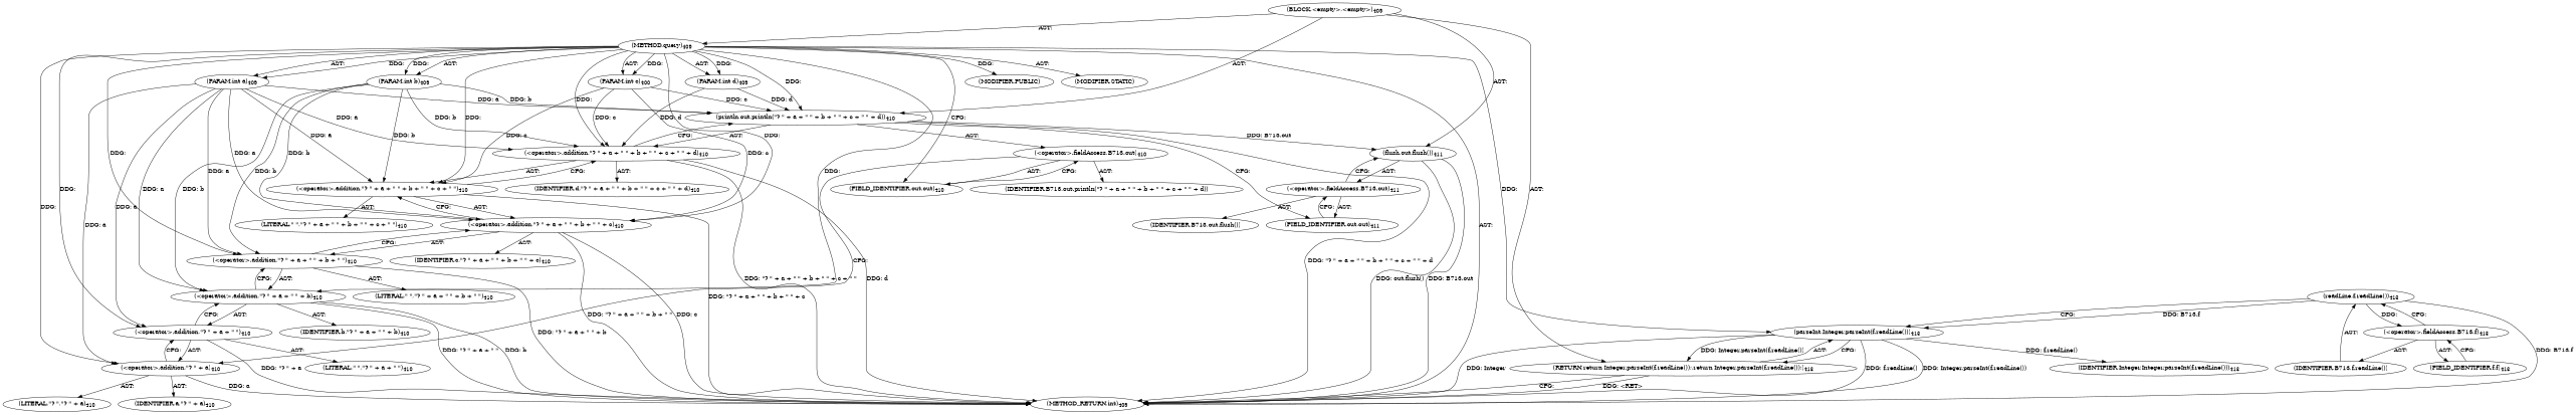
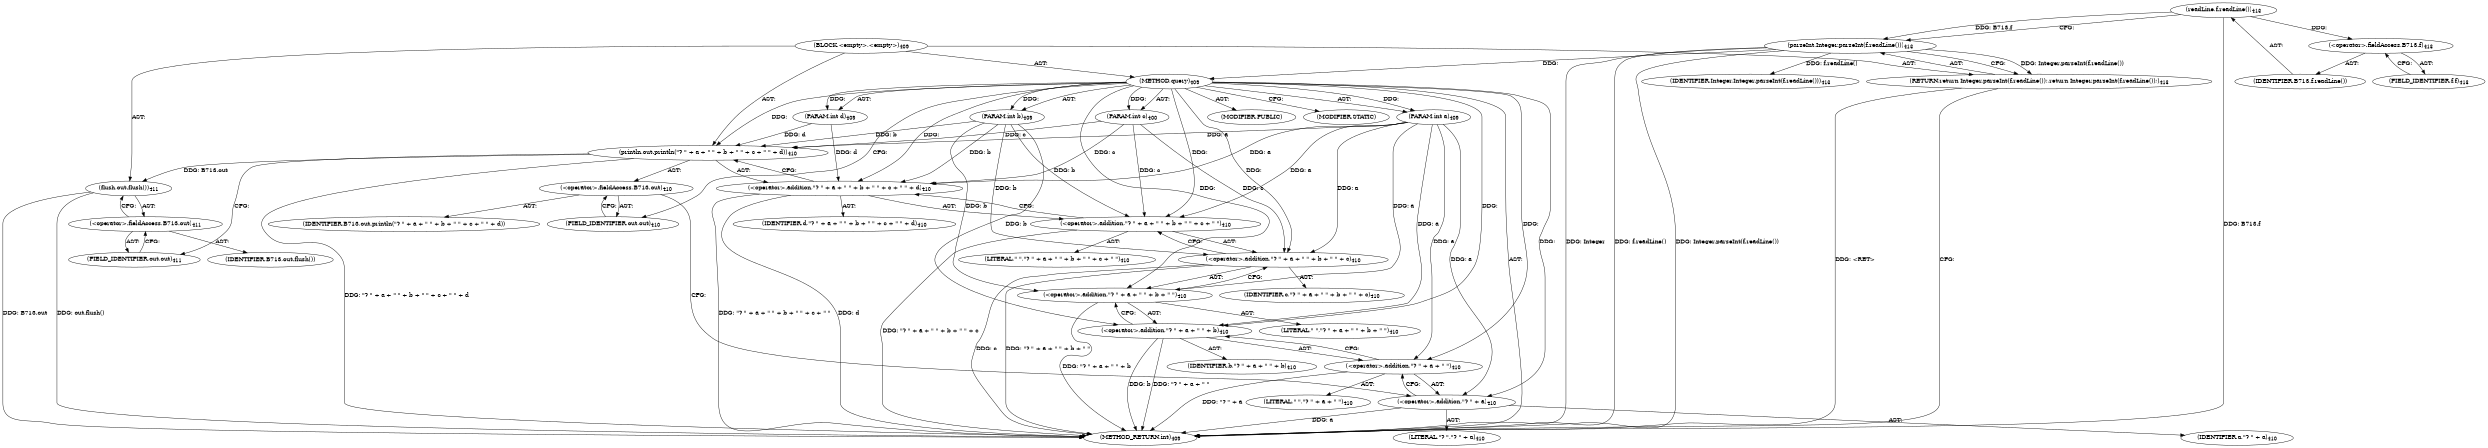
  digraph {
    n1 [label=<(METHOD,query)<SUB>409</SUB>>]
    n2 [label=<(PARAM,int a)<SUB>409</SUB>>]
    n3 [label=<(PARAM,int b)<SUB>409</SUB>>]
    n4 [label=<(PARAM,int c)<SUB>400</SUB>>]
    n5 [label=<(PARAM,int d)<SUB>409</SUB>>]
    n6 [label=<(println,out.println(&quot;? &quot; + a + &quot; &quot; + b + &quot; &quot; + c + &quot; &quot; + d))<SUB>410</SUB>>]
    n7 [label=<(FIELD_IDENTIFIER,out,out)<SUB>410</SUB>>]
    n8 [label=<(&lt;operator&gt;.addition,&quot;? &quot; + a + &quot; &quot; + b + &quot; &quot; + c + &quot; &quot; + d)<SUB>410</SUB>>]
    n9 [label=<(&lt;operator&gt;.addition,&quot;? &quot; + a + &quot; &quot; + b + &quot; &quot; + c + &quot; &quot;)<SUB>410</SUB>>]
    n10 [label=<(&lt;operator&gt;.addition,&quot;? &quot; + a + &quot; &quot; + b + &quot; &quot; + c)<SUB>410</SUB>>]
    n11 [label=<(&lt;operator&gt;.addition,&quot;? &quot; + a + &quot; &quot; + b + &quot; &quot;)<SUB>410</SUB>>]
    n12 [label=<(&lt;operator&gt;.addition,&quot;? &quot; + a + &quot; &quot; + b)<SUB>410</SUB>>]
    n13 [label=<(&lt;operator&gt;.addition,&quot;? &quot; + a + &quot; &quot;)<SUB>410</SUB>>]
    n14 [label=<(&lt;operator&gt;.addition,&quot;? &quot; + a)<SUB>410</SUB>>]
    n15 [label=<(parseInt,Integer.parseInt(f.readLine()))<SUB>413</SUB>>]
    n16 [label=<(MODIFIER,PUBLIC)>]
    n17 [label=<(MODIFIER,STATIC)>]
    n18 [label=<(METHOD_RETURN,int)<SUB>409</SUB>>]
    n19 [label=<(BLOCK,&lt;empty&gt;,&lt;empty&gt;)<SUB>409</SUB>>]
    n20 [label=<(flush,out.flush())<SUB>411</SUB>>]
    n21 [label=<(RETURN,return Integer.parseInt(f.readLine());,return Integer.parseInt(f.readLine());)<SUB>413</SUB>>]
    n22 [label=<(&lt;operator&gt;.fieldAccess,B713.out)<SUB>410</SUB>>]
    n23 [label=<(FIELD_IDENTIFIER,out,out)<SUB>411</SUB>>]
    n24 [label=<(IDENTIFIER,d,&quot;? &quot; + a + &quot; &quot; + b + &quot; &quot; + c + &quot; &quot; + d)<SUB>410</SUB>>]
    n25 [label=<(LITERAL,&quot; &quot;,&quot;? &quot; + a + &quot; &quot; + b + &quot; &quot; + c + &quot; &quot;)<SUB>410</SUB>>]
    n26 [label=<(IDENTIFIER,c,&quot;? &quot; + a + &quot; &quot; + b + &quot; &quot; + c)<SUB>410</SUB>>]
    n27 [label=<(LITERAL,&quot; &quot;,&quot;? &quot; + a + &quot; &quot; + b + &quot; &quot;)<SUB>410</SUB>>]
    n28 [label=<(IDENTIFIER,b,&quot;? &quot; + a + &quot; &quot; + b)<SUB>410</SUB>>]
    n29 [label=<(LITERAL,&quot; &quot;,&quot;? &quot; + a + &quot; &quot;)<SUB>410</SUB>>]
    n30 [label=<(LITERAL,&quot;? &quot;,&quot;? &quot; + a)<SUB>410</SUB>>]
    n31 [label=<(IDENTIFIER,a,&quot;? &quot; + a)<SUB>410</SUB>>]
    n32 [label=<(IDENTIFIER,Integer,Integer.parseInt(f.readLine()))<SUB>413</SUB>>]
    n33 [label=<(&lt;operator&gt;.fieldAccess,B713.out)<SUB>411</SUB>>]
    n34 [label=<(IDENTIFIER,B713,out.println(&quot;? &quot; + a + &quot; &quot; + b + &quot; &quot; + c + &quot; &quot; + d))>]
    n35 [label=<(IDENTIFIER,B713,out.flush())>]
    n36 [label=<(FIELD_IDENTIFIER,f,f)<SUB>413</SUB>>]
    n37 [label=<(&lt;operator&gt;.fieldAccess,B713.f)<SUB>413</SUB>>]
    n38 [label=<(readLine,f.readLine())<SUB>413</SUB>>]
    n39 [label=<(IDENTIFIER,B713,f.readLine())>]
    n1 -> n2 [label="AST: "]
    n1 -> n2 [label="DDG: "]
    n1 -> n3 [label="AST: "]
    n1 -> n3 [label="DDG: "]
    n1 -> n4 [label="AST: "]
    n1 -> n4 [label="DDG: "]
    n1 -> n5 [label="AST: "]
    n1 -> n5 [label="DDG: "]
    n1 -> n6 [label="DDG: "]
    n1 -> n7 [label="CFG: "]
    n1 -> n8 [label="DDG: "]
    n1 -> n9 [label="DDG: "]
    n1 -> n10 [label="DDG: "]
    n1 -> n11 [label="DDG: "]
    n1 -> n12 [label="DDG: "]
    n1 -> n13 [label="DDG: "]
    n1 -> n14 [label="DDG: "]
-   n1 -> n15 [label="DDG: "]
-   n1 -> n16 [label="DDG: "]
-   n1 -> n17 [label="AST: "]
+   n15 -> n1 [label="DDG: "]
+   n1 -> n16 [label="AST: "]
+   n1 -> n17 [label="CFG: "]
    n1 -> n18 [label="AST: "]
    n2 -> n6 [label="DDG: a"]
    n2 -> n8 [label="DDG: a"]
    n2 -> n9 [label="DDG: a"]
    n2 -> n10 [label="DDG: a"]
    n2 -> n11 [label="DDG: a"]
    n2 -> n12 [label="DDG: a"]
    n2 -> n13 [label="DDG: a"]
    n2 -> n14 [label="DDG: a"]
    n3 -> n6 [label="DDG: b"]
    n3 -> n8 [label="DDG: b"]
    n3 -> n9 [label="DDG: b"]
    n3 -> n10 [label="DDG: b"]
    n3 -> n11 [label="DDG: b"]
    n3 -> n12 [label="DDG: b"]
    n4 -> n6 [label="DDG: c"]
    n4 -> n8 [label="DDG: c"]
    n4 -> n9 [label="DDG: c"]
    n4 -> n10 [label="DDG: c"]
    n5 -> n6 [label="DDG: d"]
    n5 -> n8 [label="DDG: d"]
    n6 -> n8 [label="AST: "]
    n6 -> n18 [label="DDG: &quot;? &quot; + a + &quot; &quot; + b + &quot; &quot; + c + &quot; &quot; + d"]
    n6 -> n20 [label="DDG: B713.out"]
    n6 -> n22 [label="AST: "]
    n6 -> n23 [label="CFG: "]
    n7 -> n22 [label="CFG: "]
    n8 -> n6 [label="CFG: "]
    n8 -> n9 [label="AST: "]
    n8 -> n18 [label="DDG: &quot;? &quot; + a + &quot; &quot; + b + &quot; &quot; + c + &quot; &quot;"]
    n8 -> n18 [label="DDG: d"]
    n8 -> n24 [label="AST: "]
    n9 -> n8 [label="CFG: "]
    n9 -> n10 [label="AST: "]
    n9 -> n18 [label="DDG: &quot;? &quot; + a + &quot; &quot; + b + &quot; &quot; + c"]
    n9 -> n25 [label="AST: "]
    n10 -> n9 [label="CFG: "]
    n10 -> n11 [label="AST: "]
    n10 -> n18 [label="DDG: &quot;? &quot; + a + &quot; &quot; + b + &quot; &quot;"]
    n10 -> n18 [label="DDG: c"]
    n10 -> n26 [label="AST: "]
    n11 -> n10 [label="CFG: "]
    n11 -> n12 [label="AST: "]
    n11 -> n18 [label="DDG: &quot;? &quot; + a + &quot; &quot; + b"]
    n11 -> n27 [label="AST: "]
    n12 -> n11 [label="CFG: "]
    n12 -> n13 [label="AST: "]
    n12 -> n18 [label="DDG: &quot;? &quot; + a + &quot; &quot;"]
    n12 -> n18 [label="DDG: b"]
    n12 -> n28 [label="AST: "]
    n13 -> n12 [label="CFG: "]
    n13 -> n14 [label="AST: "]
    n13 -> n18 [label="DDG: &quot;? &quot; + a"]
    n13 -> n29 [label="AST: "]
    n14 -> n13 [label="CFG: "]
    n14 -> n18 [label="DDG: a"]
    n14 -> n30 [label="AST: "]
    n14 -> n31 [label="AST: "]
    n15 -> n18 [label="DDG: Integer"]
    n15 -> n18 [label="DDG: f.readLine()"]
    n15 -> n18 [label="DDG: Integer.parseInt(f.readLine())"]
    n15 -> n21 [label="CFG: "]
    n15 -> n21 [label="DDG: Integer.parseInt(f.readLine())"]
    n15 -> n32 [label="DDG: f.readLine()"]
    n19 -> n1 [label="AST: "]
    n19 -> n6 [label="AST: "]
    n19 -> n20 [label="AST: "]
    n19 -> n21 [label="AST: "]
    n20 -> n18 [label="DDG: B713.out"]
    n20 -> n18 [label="DDG: out.flush()"]
    n20 -> n33 [label="AST: "]
    n21 -> n15 [label="AST: "]
    n21 -> n18 [label="CFG: "]
    n21 -> n18 [label="DDG: &lt;RET&gt;"]
    n22 -> n7 [label="AST: "]
    n22 -> n14 [label="CFG: "]
    n22 -> n34 [label="AST: "]
    n23 -> n33 [label="CFG: "]
    n33 -> n20 [label="CFG: "]
    n33 -> n23 [label="AST: "]
    n33 -> n35 [label="AST: "]
    n36 -> n37 [label="CFG: "]
    n37 -> n36 [label="AST: "]
-   n37 -> n38 [label="CFG: "]
    n37 -> n39 [label="AST: "]
    n38 -> n15 [label="CFG: "]
    n38 -> n15 [label="DDG: B713.f"]
    n38 -> n18 [label="DDG: B713.f"]
    n38 -> n37 [label="DDG: "]
    n39 -> n38 [label="AST: "]
  }
